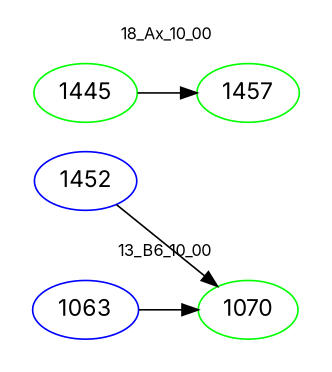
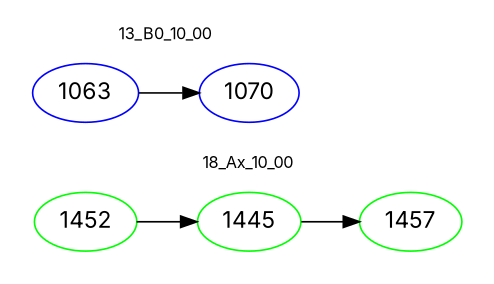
  digraph {
    fontname=Inter
    rankdir=LR
    node [color=green fontname=Inter]
    edge [color=black fontname=Inter]
-   n1 [color=blue label=1452]
+   n1 [label=1452]
    n2 [label=1445]
    n3 [label=1457]
    n4 [color=blue label=1063]
-   n5 [label=1070]
+   n5 [color=blue label=1070]
    subgraph cluster_1 {
      color=white
      fontsize=10
      label="18_Ax_10_00"
      n1
      n2
      n3
    }
    subgraph cluster_2 {
      color=white
      fontsize=10
-     label="13_B6_10_00"
+     label="13_B0_10_00"
      n4
      n5
    }
-   n1 -> n5
+   n1 -> n2
    n2 -> n3
    n4 -> n5
  }
